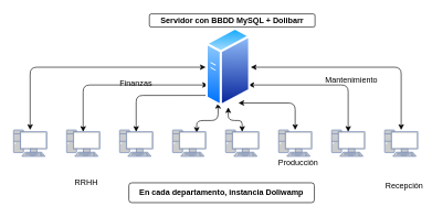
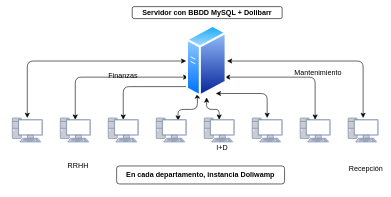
  <mxCell id="0" />
  <mxCell id="1" parent="0" />
  <mxCell id="2" style="edgeStyle=orthogonalEdgeStyle;rounded=1;orthogonalLoop=1;jettySize=auto;html=1;startArrow=classic;startFill=1;" edge="1" parent="1" source="10" target="14"><mxGeometry relative="1" as="geometry" /></mxCell>
  <mxCell id="3" style="edgeStyle=orthogonalEdgeStyle;rounded=1;orthogonalLoop=1;jettySize=auto;html=1;exitX=0;exitY=0.75;exitDx=0;exitDy=0;entryX=0.5;entryY=0.07;entryDx=0;entryDy=0;entryPerimeter=0;startArrow=classic;startFill=1;" edge="1" parent="1" source="10" target="12"><mxGeometry relative="1" as="geometry" /></mxCell>
  <mxCell id="4" style="edgeStyle=orthogonalEdgeStyle;rounded=1;orthogonalLoop=1;jettySize=auto;html=1;exitX=0;exitY=1;exitDx=0;exitDy=0;entryX=0.5;entryY=0.07;entryDx=0;entryDy=0;entryPerimeter=0;startArrow=classic;startFill=1;" edge="1" parent="1" source="10" target="15"><mxGeometry relative="1" as="geometry" /></mxCell>
  <mxCell id="5" style="edgeStyle=orthogonalEdgeStyle;rounded=1;orthogonalLoop=1;jettySize=auto;html=1;exitX=0.25;exitY=1;exitDx=0;exitDy=0;entryX=0.728;entryY=0.105;entryDx=0;entryDy=0;entryPerimeter=0;startArrow=classic;startFill=1;" edge="1" parent="1" source="10" target="16"><mxGeometry relative="1" as="geometry" /></mxCell>
  <mxCell id="6" style="edgeStyle=orthogonalEdgeStyle;rounded=1;orthogonalLoop=1;jettySize=auto;html=1;exitX=0.5;exitY=1;exitDx=0;exitDy=0;entryX=0.5;entryY=0.07;entryDx=0;entryDy=0;entryPerimeter=0;startArrow=classic;startFill=1;" edge="1" parent="1" source="10" target="17"><mxGeometry relative="1" as="geometry" /></mxCell>
  <mxCell id="7" style="edgeStyle=orthogonalEdgeStyle;rounded=1;orthogonalLoop=1;jettySize=auto;html=1;exitX=0.75;exitY=1;exitDx=0;exitDy=0;startArrow=classic;startFill=1;" edge="1" parent="1" source="10" target="18"><mxGeometry relative="1" as="geometry" /></mxCell>
  <mxCell id="8" style="edgeStyle=orthogonalEdgeStyle;rounded=1;orthogonalLoop=1;jettySize=auto;html=1;exitX=1;exitY=0.75;exitDx=0;exitDy=0;entryX=0.5;entryY=0.07;entryDx=0;entryDy=0;entryPerimeter=0;startArrow=classic;startFill=1;" edge="1" parent="1" source="10" target="11"><mxGeometry relative="1" as="geometry" /></mxCell>
  <mxCell id="9" style="edgeStyle=orthogonalEdgeStyle;rounded=1;orthogonalLoop=1;jettySize=auto;html=1;exitX=1;exitY=0.5;exitDx=0;exitDy=0;startArrow=classic;startFill=1;" edge="1" parent="1" source="10" target="13"><mxGeometry relative="1" as="geometry" /></mxCell>
  <mxCell id="10" value="" style="aspect=fixed;perimeter=ellipsePerimeter;html=1;align=center;shadow=0;dashed=0;spacingTop=3;image;image=img/lib/active_directory/generic_server.svg;" vertex="1" parent="1"><mxGeometry x="310" y="40.28" width="68" height="121.43" as="geometry" /></mxCell>
  <mxCell id="11" value="" style="fontColor=#0066CC;verticalAlign=top;verticalLabelPosition=bottom;labelPosition=center;align=center;html=1;outlineConnect=0;fillColor=#CCCCCC;strokeColor=#6881B3;gradientColor=none;gradientDirection=north;strokeWidth=2;shape=mxgraph.networks.pc;aspect=fixed;" vertex="1" parent="1"><mxGeometry x="500" y="196" width="50" height="40" as="geometry" /></mxCell>
  <mxCell id="12" value="" style="fontColor=#0066CC;verticalAlign=top;verticalLabelPosition=bottom;labelPosition=center;align=center;html=1;outlineConnect=0;fillColor=#CCCCCC;strokeColor=#6881B3;gradientColor=none;gradientDirection=north;strokeWidth=2;shape=mxgraph.networks.pc;aspect=fixed;" vertex="1" parent="1"><mxGeometry x="100" y="196" width="50" height="40" as="geometry" /></mxCell>
  <mxCell id="13" value="" style="fontColor=#0066CC;verticalAlign=top;verticalLabelPosition=bottom;labelPosition=center;align=center;html=1;outlineConnect=0;fillColor=#CCCCCC;strokeColor=#6881B3;gradientColor=none;gradientDirection=north;strokeWidth=2;shape=mxgraph.networks.pc;aspect=fixed;" vertex="1" parent="1"><mxGeometry x="580" y="196" width="50" height="40" as="geometry" /></mxCell>
  <mxCell id="14" value="" style="fontColor=#0066CC;verticalAlign=top;verticalLabelPosition=bottom;labelPosition=center;align=center;html=1;outlineConnect=0;fillColor=#CCCCCC;strokeColor=#6881B3;gradientColor=none;gradientDirection=north;strokeWidth=2;shape=mxgraph.networks.pc;aspect=fixed;" vertex="1" parent="1"><mxGeometry x="20" y="196" width="50" height="40" as="geometry" /></mxCell>
  <mxCell id="15" value="" style="fontColor=#0066CC;verticalAlign=top;verticalLabelPosition=bottom;labelPosition=center;align=center;html=1;outlineConnect=0;fillColor=#CCCCCC;strokeColor=#6881B3;gradientColor=none;gradientDirection=north;strokeWidth=2;shape=mxgraph.networks.pc;aspect=fixed;" vertex="1" parent="1"><mxGeometry x="180" y="196" width="50" height="40" as="geometry" /></mxCell>
  <mxCell id="16" value="" style="fontColor=#0066CC;verticalAlign=top;verticalLabelPosition=bottom;labelPosition=center;align=center;html=1;outlineConnect=0;fillColor=#CCCCCC;strokeColor=#6881B3;gradientColor=none;gradientDirection=north;strokeWidth=2;shape=mxgraph.networks.pc;aspect=fixed;" vertex="1" parent="1"><mxGeometry x="260" y="196" width="50" height="40" as="geometry" /></mxCell>
  <mxCell id="17" value="" style="fontColor=#0066CC;verticalAlign=top;verticalLabelPosition=bottom;labelPosition=center;align=center;html=1;outlineConnect=0;fillColor=#CCCCCC;strokeColor=#6881B3;gradientColor=none;gradientDirection=north;strokeWidth=2;shape=mxgraph.networks.pc;aspect=fixed;" vertex="1" parent="1"><mxGeometry x="340" y="196" width="50" height="40" as="geometry" /></mxCell>
  <mxCell id="18" value="" style="fontColor=#0066CC;verticalAlign=top;verticalLabelPosition=bottom;labelPosition=center;align=center;html=1;outlineConnect=0;fillColor=#CCCCCC;strokeColor=#6881B3;gradientColor=none;gradientDirection=north;strokeWidth=2;shape=mxgraph.networks.pc;aspect=fixed;" vertex="1" parent="1"><mxGeometry x="420" y="196" width="50" height="40" as="geometry" /></mxCell>
  <mxCell id="19" value="RRHH" style="text;html=1;strokeColor=none;fillColor=none;align=center;verticalAlign=middle;whiteSpace=wrap;rounded=0;" vertex="1" parent="1"><mxGeometry x="110" y="266" width="40" height="20" as="geometry" /></mxCell>
  <mxCell id="20" value="Finanzas" style="text;html=1;strokeColor=none;fillColor=none;align=center;verticalAlign=middle;whiteSpace=wrap;rounded=0;" vertex="1" parent="1"><mxGeometry x="185" y="116" width="40" height="20" as="geometry" /></mxCell>
- <mxCell id="22" value="Producción" style="text;html=1;strokeColor=none;fillColor=none;align=center;verticalAlign=middle;whiteSpace=wrap;rounded=0;" vertex="1" parent="1"><mxGeometry x="430" y="236" width="40" height="20" as="geometry" /></mxCell>
+ <mxCell id="21" value="I+D" style="text;html=1;strokeColor=none;fillColor=none;align=center;verticalAlign=middle;whiteSpace=wrap;rounded=0;" vertex="1" parent="1"><mxGeometry x="350" y="236" width="40" height="20" as="geometry" /></mxCell>
  <mxCell id="23" value="Mantenimiento" style="text;html=1;strokeColor=none;fillColor=none;align=center;verticalAlign=middle;whiteSpace=wrap;rounded=0;" vertex="1" parent="1"><mxGeometry x="510" y="111" width="40" height="20" as="geometry" /></mxCell>
  <mxCell id="24" value="Recepción" style="text;html=1;strokeColor=none;fillColor=none;align=center;verticalAlign=middle;whiteSpace=wrap;rounded=0;" vertex="1" parent="1"><mxGeometry x="590" y="271" width="40" height="20" as="geometry" /></mxCell>
- <mxCell id="25" value="Servidor con BBDD MySQL + Dolibarr" style="text;html=1;align=center;verticalAlign=middle;whiteSpace=wrap;rounded=1;strokeColor=#000000;glass=0;fontStyle=1" vertex="1" parent="1"><mxGeometry x="225" y="20.28" width="250" height="20" as="geometry" /></mxCell>
+ <mxCell id="25" value="Servidor con BBDD MySQL + Dolibarr" style="text;html=1;align=center;verticalAlign=middle;whiteSpace=wrap;rounded=1;strokeColor=#000000;glass=0;fontStyle=1" vertex="1" parent="1"><mxGeometry x="220" y="10.28" width="250" height="20" as="geometry" /></mxCell>
  <mxCell id="26" style="edgeStyle=orthogonalEdgeStyle;rounded=1;orthogonalLoop=1;jettySize=auto;html=1;exitX=0.5;exitY=1;exitDx=0;exitDy=0;" edge="1" parent="1" source="25" target="25"><mxGeometry relative="1" as="geometry" /></mxCell>
  <mxCell id="27" value="En cada departamento, instancia Doliwamp" style="text;html=1;align=center;verticalAlign=middle;whiteSpace=wrap;rounded=1;strokeColor=#000000;glass=0;fontStyle=1" vertex="1" parent="1"><mxGeometry x="194" y="276" width="280" height="30" as="geometry" /></mxCell>
